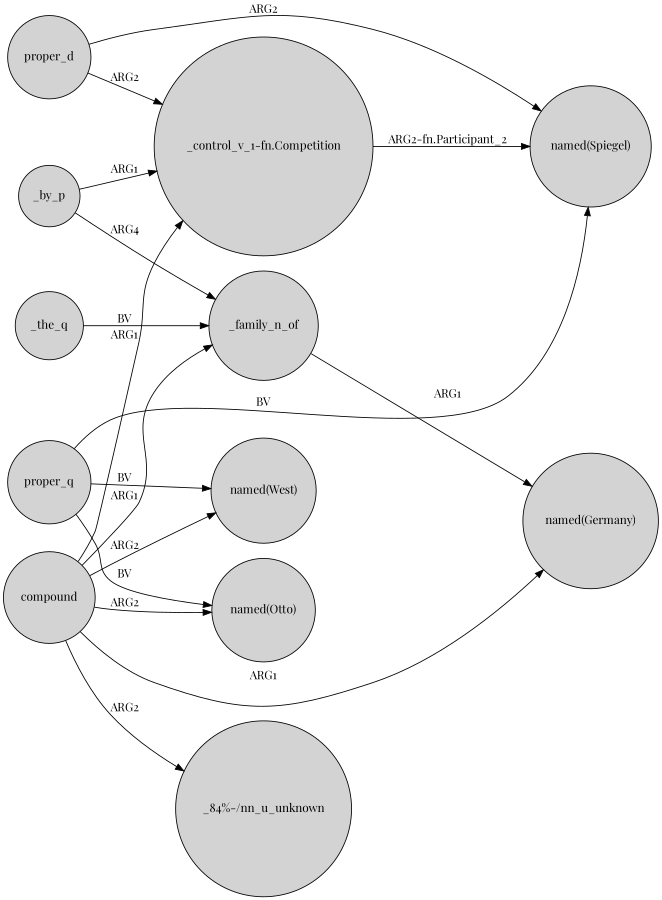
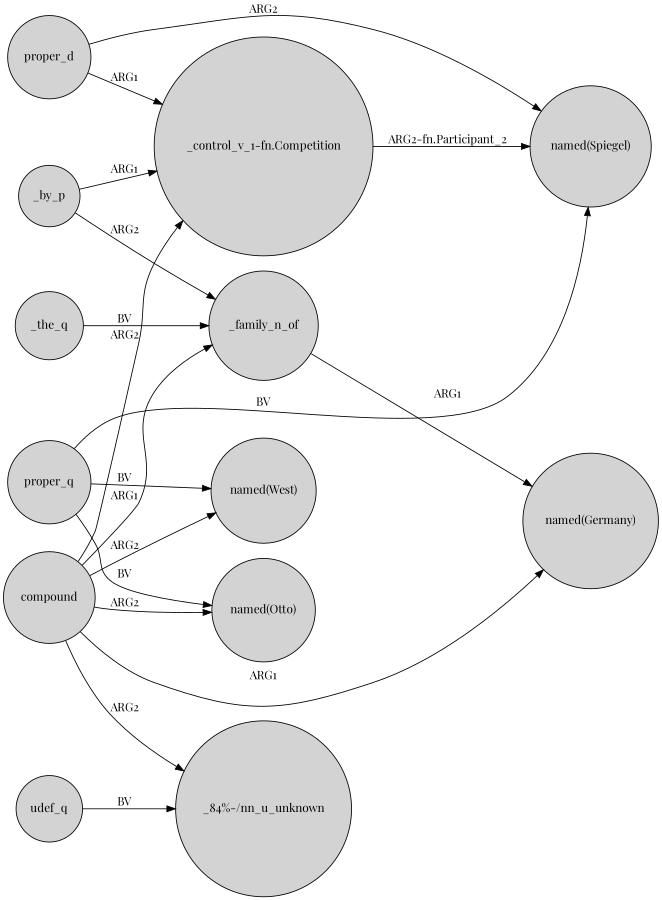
  digraph {
    fontname="Playfair Display"
    rankdir=LR
    node [fontname="Playfair Display" shape=circle style=filled]
    edge [fontname="Playfair Display"]
    compound
    "named(West)"
    "_control_v_1-fn.Competition"
    _family_n_of
    "named(Germany)"
    "named(Otto)"
    "_84%-/nn_u_unknown"
    "named(Spiegel)"
    proper_q
    _the_q
    n11 [label=proper_d]
    _by_p
+   udef_q
    compound -> "named(West)" [label=ARG2]
-   compound -> "_control_v_1-fn.Competition" [label=ARG1]
+   compound -> "_control_v_1-fn.Competition" [label=ARG2]
    compound -> _family_n_of [label=ARG1]
    compound -> "named(Germany)" [label=ARG1]
    compound -> "named(Otto)" [label=ARG2]
    compound -> "_84%-/nn_u_unknown" [label=ARG2]
    "_control_v_1-fn.Competition" -> "named(Spiegel)" [label="ARG2-fn.Participant_2"]
    _family_n_of -> "named(Germany)" [label=ARG1]
    proper_q -> "named(West)" [label=BV]
    proper_q -> "named(Otto)" [label=BV]
    proper_q -> "named(Spiegel)" [label=BV]
    _the_q -> _family_n_of [label=BV]
-   n11 -> "_control_v_1-fn.Competition" [label=ARG2]
+   n11 -> "_control_v_1-fn.Competition" [label=ARG1]
    n11 -> "named(Spiegel)" [label=ARG2]
    _by_p -> "_control_v_1-fn.Competition" [label=ARG1]
-   _by_p -> _family_n_of [label=ARG4]
+   _by_p -> _family_n_of [label=ARG2]
+   udef_q -> "_84%-/nn_u_unknown" [label=BV]
  }
